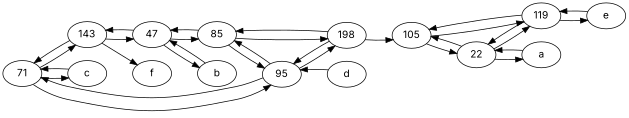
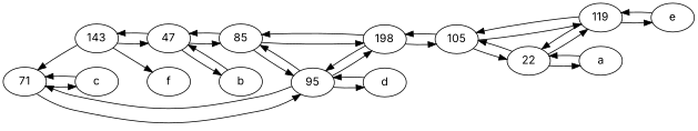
  digraph {
    fontname=Inter
    rankdir=LR
    node [fontname=Inter]
    edge [fontname=Inter]
    71
    143
    c
    95
    47
    f
    n7 [label=85]
    n8 [label=198]
    d
    105
    b
    e
    119
    22
    a
-   71 -> 143
    71 -> c
    71 -> 95
    143 -> 71
    143 -> 47
    143 -> f
    c -> 71
    95 -> 71
    95 -> n7
    95 -> n8
+   95 -> d
    47 -> 143
    47 -> n7
    47 -> b
    n7 -> 95
    n7 -> 47
    n7 -> n8
    n8 -> 95
    n8 -> n7
    n8 -> 105
    d -> 95
+   105 -> n8
    105 -> 119
    105 -> 22
    b -> 47
    e -> 119
    119 -> 105
    119 -> e
    119 -> 22
    22 -> 105
    22 -> 119
    22 -> a
    a -> 22
  }
